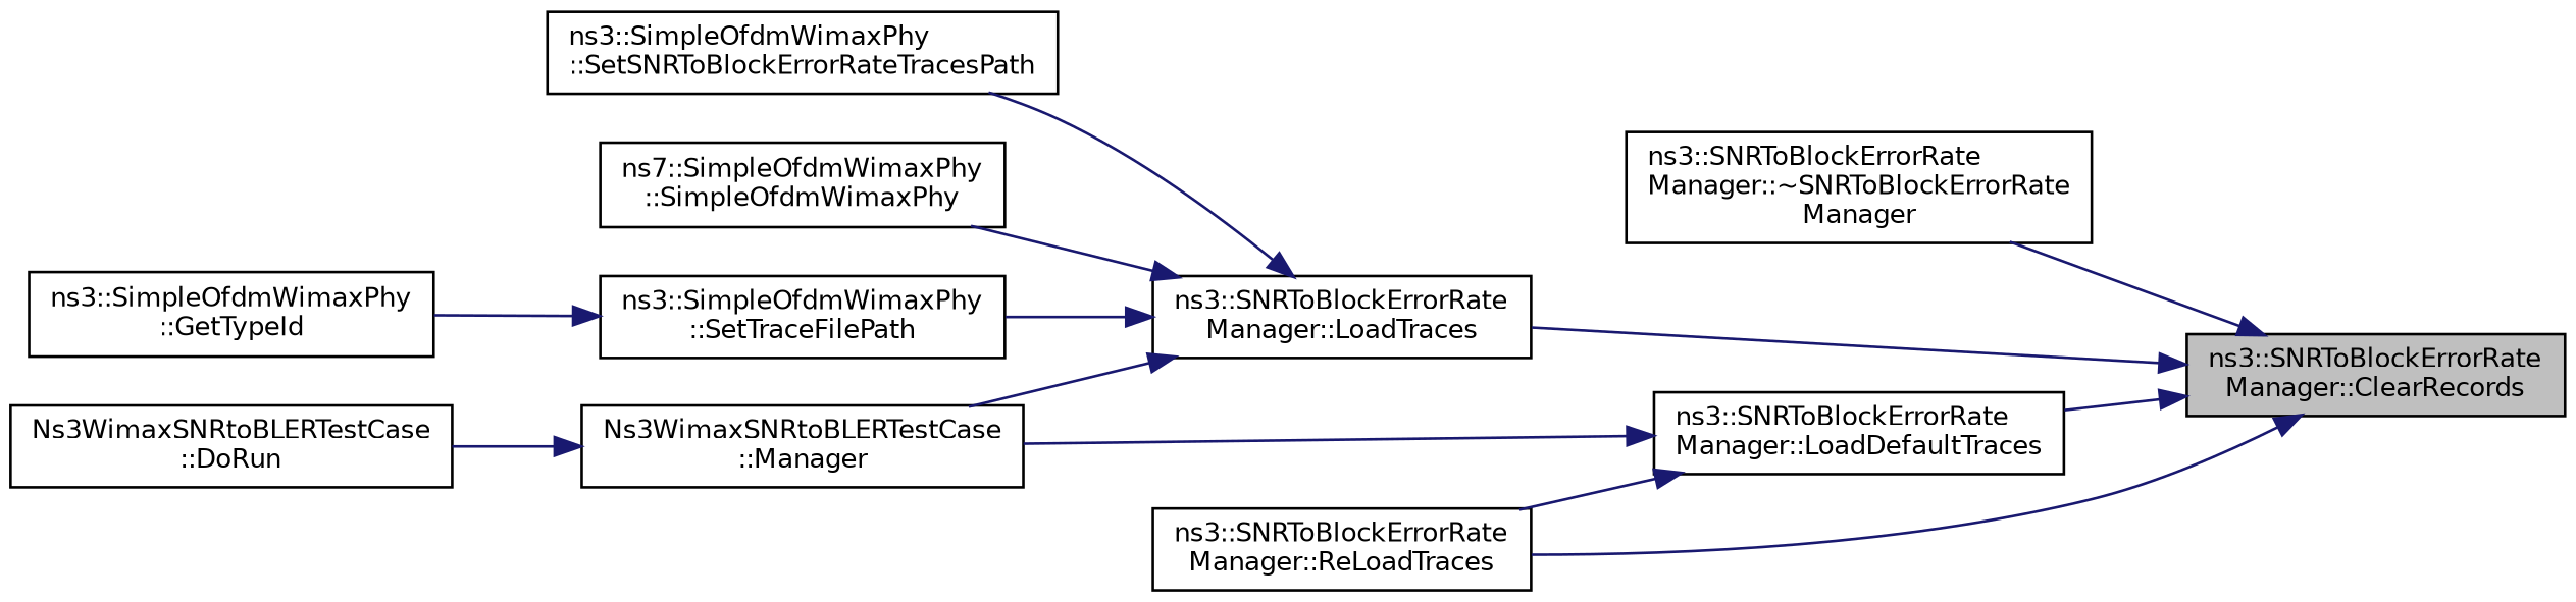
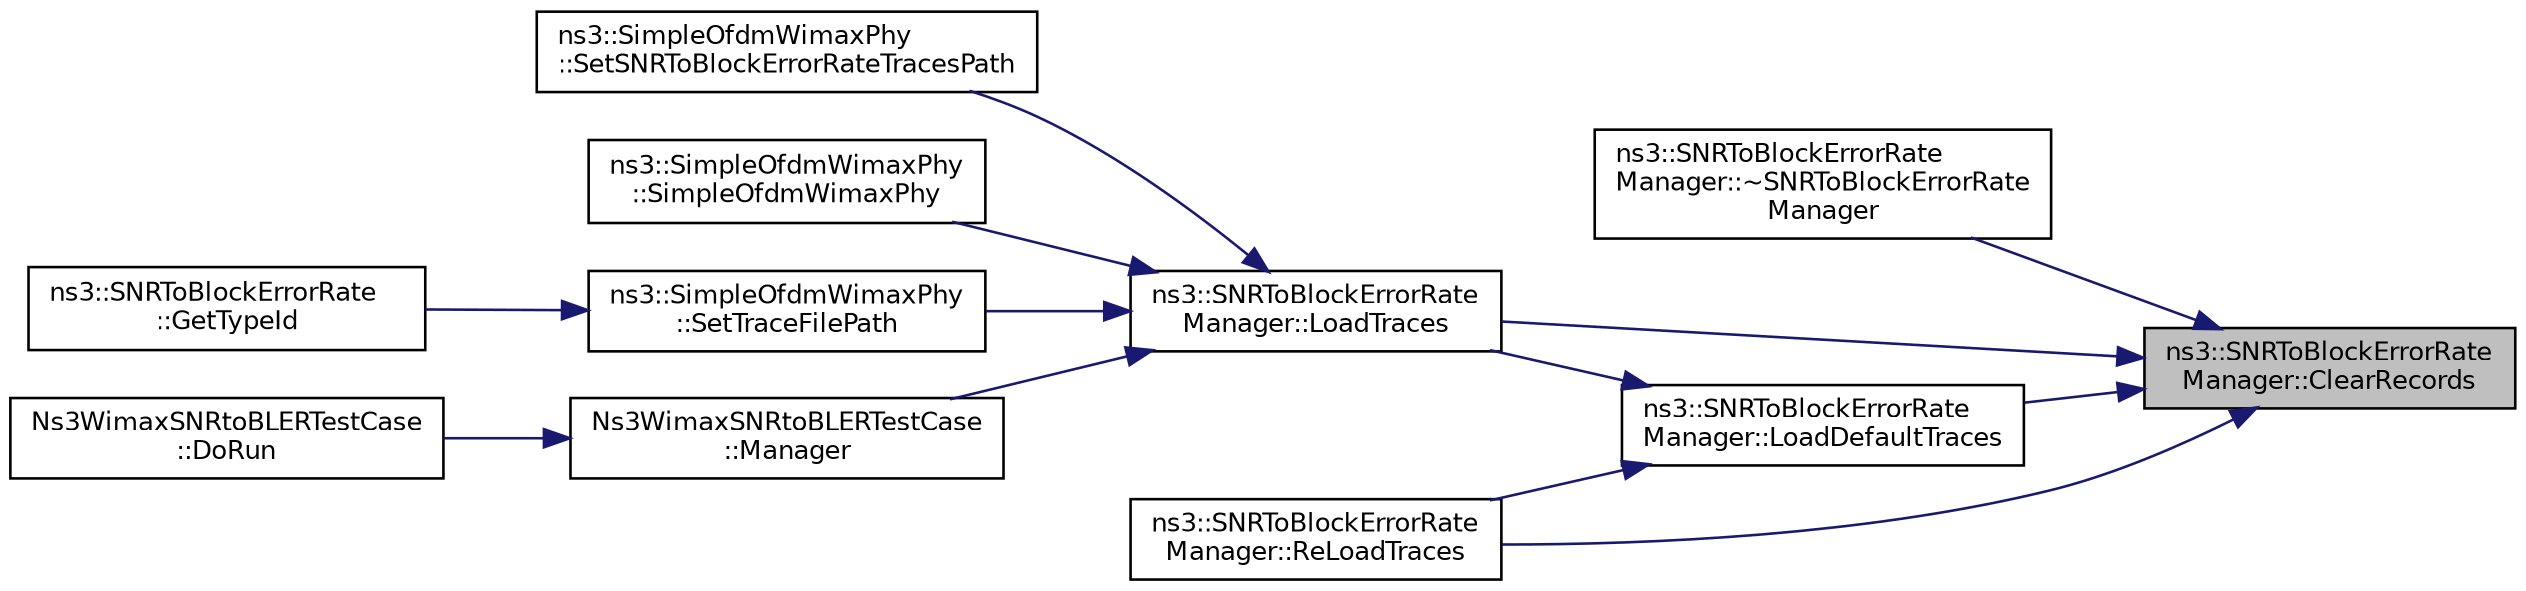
  digraph {
    rankdir=RL
    node [color=black fillcolor=white fontname=Helvetica fontsize=10 shape=record style=filled]
    edge [color=midnightblue dir=back fontname=Helvetica fontsize=10 labelfontname=Helvetica labelfontsize=10 style=solid]
    n1 [fillcolor=grey75 fontcolor=black height=0.2 label="ns3::SNRToBlockErrorRate\lManager::ClearRecords" width=0.4]
    n2 [height=0.2 label="ns3::SNRToBlockErrorRate\lManager::~SNRToBlockErrorRate\lManager" width=0.4]
    n3 [height=0.2 label="ns3::SNRToBlockErrorRate\lManager::LoadDefaultTraces" width=0.4]
    n4 [height=0.2 label="ns3::SNRToBlockErrorRate\lManager::LoadTraces" width=0.4]
    n5 [height=0.2 label="ns3::SNRToBlockErrorRate\lManager::ReLoadTraces" width=0.4]
-   n6 [height=0.2 label="ns7::SimpleOfdmWimaxPhy\l::SimpleOfdmWimaxPhy" width=0.4]
+   n6 [height=0.2 label="ns3::SimpleOfdmWimaxPhy\l::SimpleOfdmWimaxPhy" width=0.4]
    n7 [height=0.2 label="Ns3WimaxSNRtoBLERTestCase\l::Manager" width=0.4]
    n8 [height=0.2 label="ns3::SimpleOfdmWimaxPhy\l::SetTraceFilePath" width=0.4]
    n9 [height=0.2 label="ns3::SimpleOfdmWimaxPhy\l::SetSNRToBlockErrorRateTracesPath" width=0.4]
    n10 [height=0.2 label="Ns3WimaxSNRtoBLERTestCase\l::DoRun" width=0.4]
-   n11 [height=0.2 label="ns3::SimpleOfdmWimaxPhy\l::GetTypeId" width=0.4]
+   n11 [height=0.2 label="ns3::SNRToBlockErrorRate\l::GetTypeId" width=0.4]
    n1 -> n2
    n1 -> n3
    n1 -> n4
    n1 -> n5
-   n3 -> n7
+   n3 -> n4
    n3 -> n5
    n4 -> n6
    n4 -> n7
    n4 -> n8
    n4 -> n9
    n7 -> n10
    n8 -> n11
  }
